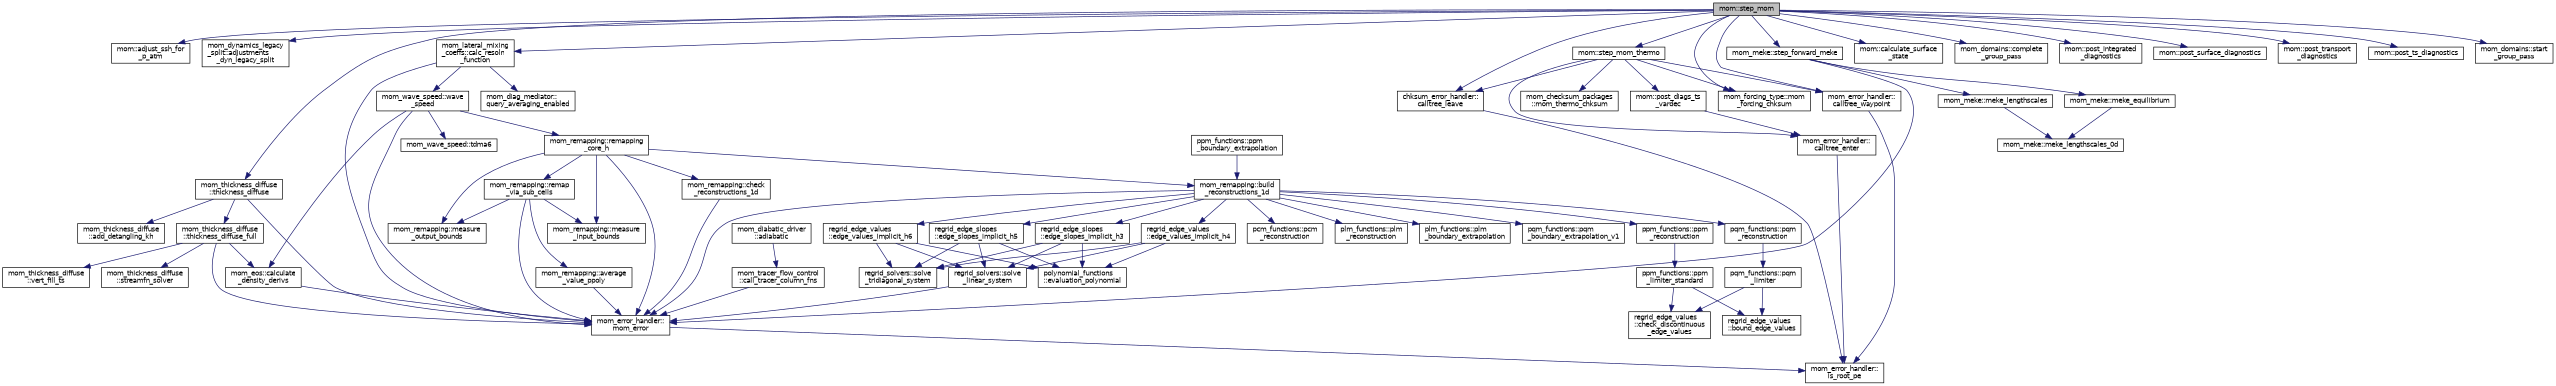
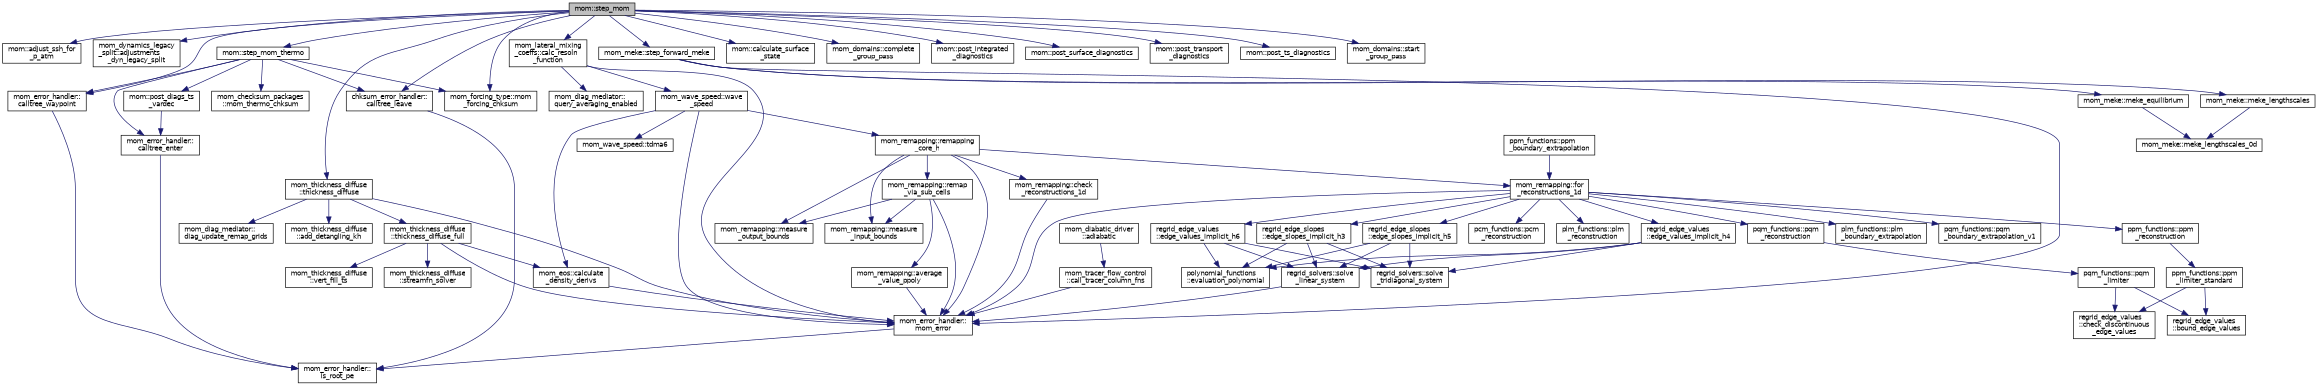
  digraph {
    rankdir=TB
    node [color=black fillcolor=white fontname=Helvetica fontsize=10 shape=record style=filled]
    edge [color=midnightblue fontname=Helvetica fontsize=10 labelfontname=Helvetica labelfontsize=10 style=solid]
    n1 [fillcolor=grey75 fontcolor=black height=0.2 label="mom::step_mom" width=0.4]
    n2 [height=0.2 label="mom::adjust_ssh_for\l_p_atm" width=0.4]
    n3 [height=0.2 label="mom_dynamics_legacy\l_split::adjustments\l_dyn_legacy_split" width=0.4]
    n4 [height=0.2 label="mom_lateral_mixing\l_coeffs::calc_resoln\l_function" width=0.4]
    n5 [height=0.2 label="mom::calculate_surface\l_state" width=0.4]
    n6 [height=0.2 label="chksum_error_handler::\lcalltree_leave" width=0.4]
    n7 [height=0.2 label="mom_error_handler::\lcalltree_waypoint" width=0.4]
    n8 [height=0.2 label="mom_domains::complete\l_group_pass" width=0.4]
    n9 [height=0.2 label="mom_forcing_type::mom\l_forcing_chksum" width=0.4]
    n10 [height=0.2 label="mom::post_integrated\l_diagnostics" width=0.4]
    n11 [height=0.2 label="mom::post_surface_diagnostics" width=0.4]
    n12 [height=0.2 label="mom::post_transport\l_diagnostics" width=0.4]
    n13 [height=0.2 label="mom::post_ts_diagnostics" width=0.4]
    n14 [height=0.2 label="mom_domains::start\l_group_pass" width=0.4]
    n15 [height=0.2 label="mom_meke::step_forward_meke" width=0.4]
    n16 [height=0.2 label="mom::step_mom_thermo" width=0.4]
    n17 [height=0.2 label="mom_thickness_diffuse\l::thickness_diffuse" width=0.4]
    n18 [height=0.2 label="mom_error_handler::\lmom_error" width=0.4]
    n19 [height=0.2 label="mom_wave_speed::wave\l_speed" width=0.4]
    n20 [height=0.2 label="mom_diag_mediator::\lquery_averaging_enabled" width=0.4]
    n21 [height=0.2 label="mom_error_handler::\lcalltree_enter" width=0.4]
    n22 [height=0.2 label="mom_error_handler::\lis_root_pe" width=0.4]
    n23 [height=0.2 label="mom_meke::meke_equilibrium" width=0.4]
    n24 [height=0.2 label="mom_meke::meke_lengthscales" width=0.4]
    n25 [height=0.2 label="mom_checksum_packages\l::mom_thermo_chksum" width=0.4]
    n26 [height=0.2 label="mom::post_diags_ts\l_vardec" width=0.4]
    n27 [height=0.2 label="mom_thickness_diffuse\l::add_detangling_kh" width=0.4]
    n28 [height=0.2 label="mom_thickness_diffuse\l::thickness_diffuse_full" width=0.4]
+   n29 [height=0.2 label="mom_diag_mediator::\ldiag_update_remap_grids" width=0.4]
    n30 [height=0.2 label="mom_eos::calculate\l_density_derivs" width=0.4]
    n31 [height=0.2 label="mom_wave_speed::tdma6" width=0.4]
    n32 [height=0.2 label="mom_remapping::remapping\l_core_h" width=0.4]
-   n33 [height=0.2 label="mom_remapping::build\l_reconstructions_1d" width=0.4]
+   n33 [height=0.2 label="mom_remapping::for\l_reconstructions_1d" width=0.4]
    n34 [height=0.2 label="mom_remapping::check\l_reconstructions_1d" width=0.4]
    n35 [height=0.2 label="mom_remapping::remap\l_via_sub_cells" width=0.4]
    n36 [height=0.2 label="mom_remapping::measure\l_input_bounds" width=0.4]
    n37 [height=0.2 label="mom_remapping::measure\l_output_bounds" width=0.4]
    n38 [height=0.2 label="pcm_functions::pcm\l_reconstruction" width=0.4]
    n39 [height=0.2 label="plm_functions::plm\l_reconstruction" width=0.4]
    n40 [height=0.2 label="plm_functions::plm\l_boundary_extrapolation" width=0.4]
    n41 [height=0.2 label="ppm_functions::ppm\l_reconstruction" width=0.4]
    n42 [height=0.2 label="regrid_edge_values\l::edge_values_implicit_h4" width=0.4]
    n43 [height=0.2 label="regrid_edge_slopes\l::edge_slopes_implicit_h3" width=0.4]
    n44 [height=0.2 label="pqm_functions::pqm\l_reconstruction" width=0.4]
    n45 [height=0.2 label="pqm_functions::pqm\l_boundary_extrapolation_v1" width=0.4]
    n46 [height=0.2 label="regrid_edge_values\l::edge_values_implicit_h6" width=0.4]
    n47 [height=0.2 label="regrid_edge_slopes\l::edge_slopes_implicit_h5" width=0.4]
    n48 [height=0.2 label="mom_remapping::average\l_value_ppoly" width=0.4]
    n49 [height=0.2 label="ppm_functions::ppm\l_limiter_standard" width=0.4]
    n50 [height=0.2 label="ppm_functions::ppm\l_boundary_extrapolation" width=0.4]
    n51 [height=0.2 label="regrid_solvers::solve\l_linear_system" width=0.4]
    n52 [height=0.2 label="polynomial_functions\l::evaluation_polynomial" width=0.4]
    n53 [height=0.2 label="regrid_solvers::solve\l_tridiagonal_system" width=0.4]
    n54 [height=0.2 label="pqm_functions::pqm\l_limiter" width=0.4]
    n55 [height=0.2 label="regrid_edge_values\l::bound_edge_values" width=0.4]
    n56 [height=0.2 label="regrid_edge_values\l::check_discontinuous\l_edge_values" width=0.4]
    n57 [height=0.2 label="mom_meke::meke_lengthscales_0d" width=0.4]
    n58 [height=0.2 label="mom_diabatic_driver\l::adiabatic" width=0.4]
    n59 [height=0.2 label="mom_tracer_flow_control\l::call_tracer_column_fns" width=0.4]
    n60 [height=0.2 label="mom_thickness_diffuse\l::vert_fill_ts" width=0.4]
    n61 [height=0.2 label="mom_thickness_diffuse\l::streamfn_solver" width=0.4]
    n1 -> n2
    n1 -> n3
    n1 -> n4
    n1 -> n5
    n1 -> n6
    n1 -> n7
    n1 -> n8
    n1 -> n9
    n1 -> n10
    n1 -> n11
    n1 -> n12
    n1 -> n13
    n1 -> n14
    n1 -> n15
    n1 -> n16
    n1 -> n17
    n4 -> n18
    n4 -> n19
    n4 -> n20
    n6 -> n22
    n7 -> n22
    n15 -> n18
    n15 -> n23
    n15 -> n24
    n16 -> n6
    n16 -> n7
    n16 -> n9
    n16 -> n21
    n16 -> n25
    n16 -> n26
    n17 -> n18
    n17 -> n27
    n17 -> n28
+   n17 -> n29
    n18 -> n22
    n19 -> n18
    n19 -> n30
    n19 -> n31
    n19 -> n32
    n21 -> n22
    n23 -> n57
    n24 -> n57
    n26 -> n21
    n28 -> n18
    n28 -> n30
    n28 -> n60
    n28 -> n61
    n30 -> n18
    n32 -> n18
    n32 -> n33
    n32 -> n34
    n32 -> n35
    n32 -> n36
    n32 -> n37
    n33 -> n18
    n33 -> n38
    n33 -> n39
    n33 -> n40
    n33 -> n41
    n33 -> n42
    n33 -> n43
    n33 -> n44
    n33 -> n45
    n33 -> n46
    n33 -> n47
    n34 -> n18
    n35 -> n18
    n35 -> n36
    n35 -> n37
    n35 -> n48
    n41 -> n49
    n42 -> n51
    n42 -> n52
    n42 -> n53
    n43 -> n51
    n43 -> n52
    n43 -> n53
    n44 -> n54
    n46 -> n51
    n46 -> n52
    n46 -> n53
    n47 -> n51
    n47 -> n52
    n47 -> n53
    n48 -> n18
    n49 -> n55
    n49 -> n56
    n50 -> n33
    n51 -> n18
    n54 -> n55
    n54 -> n56
    n58 -> n59
    n59 -> n18
  }
